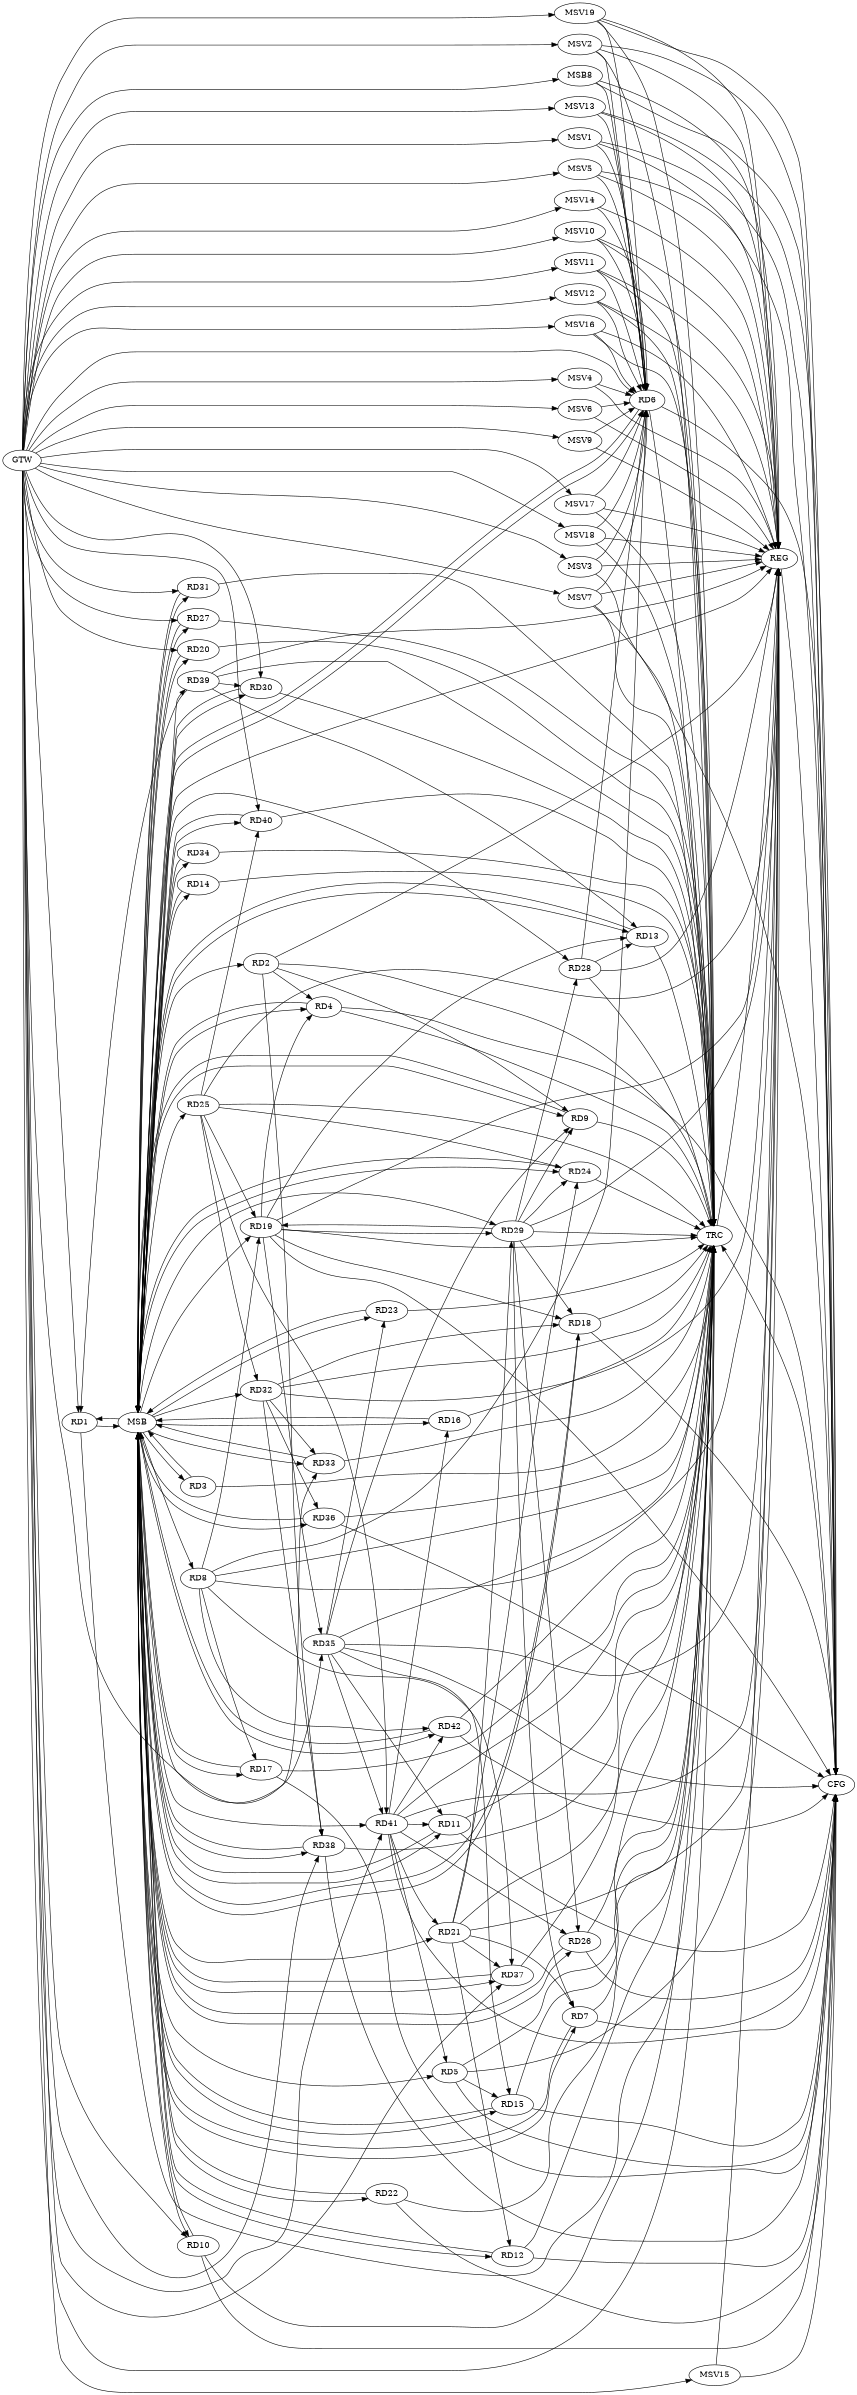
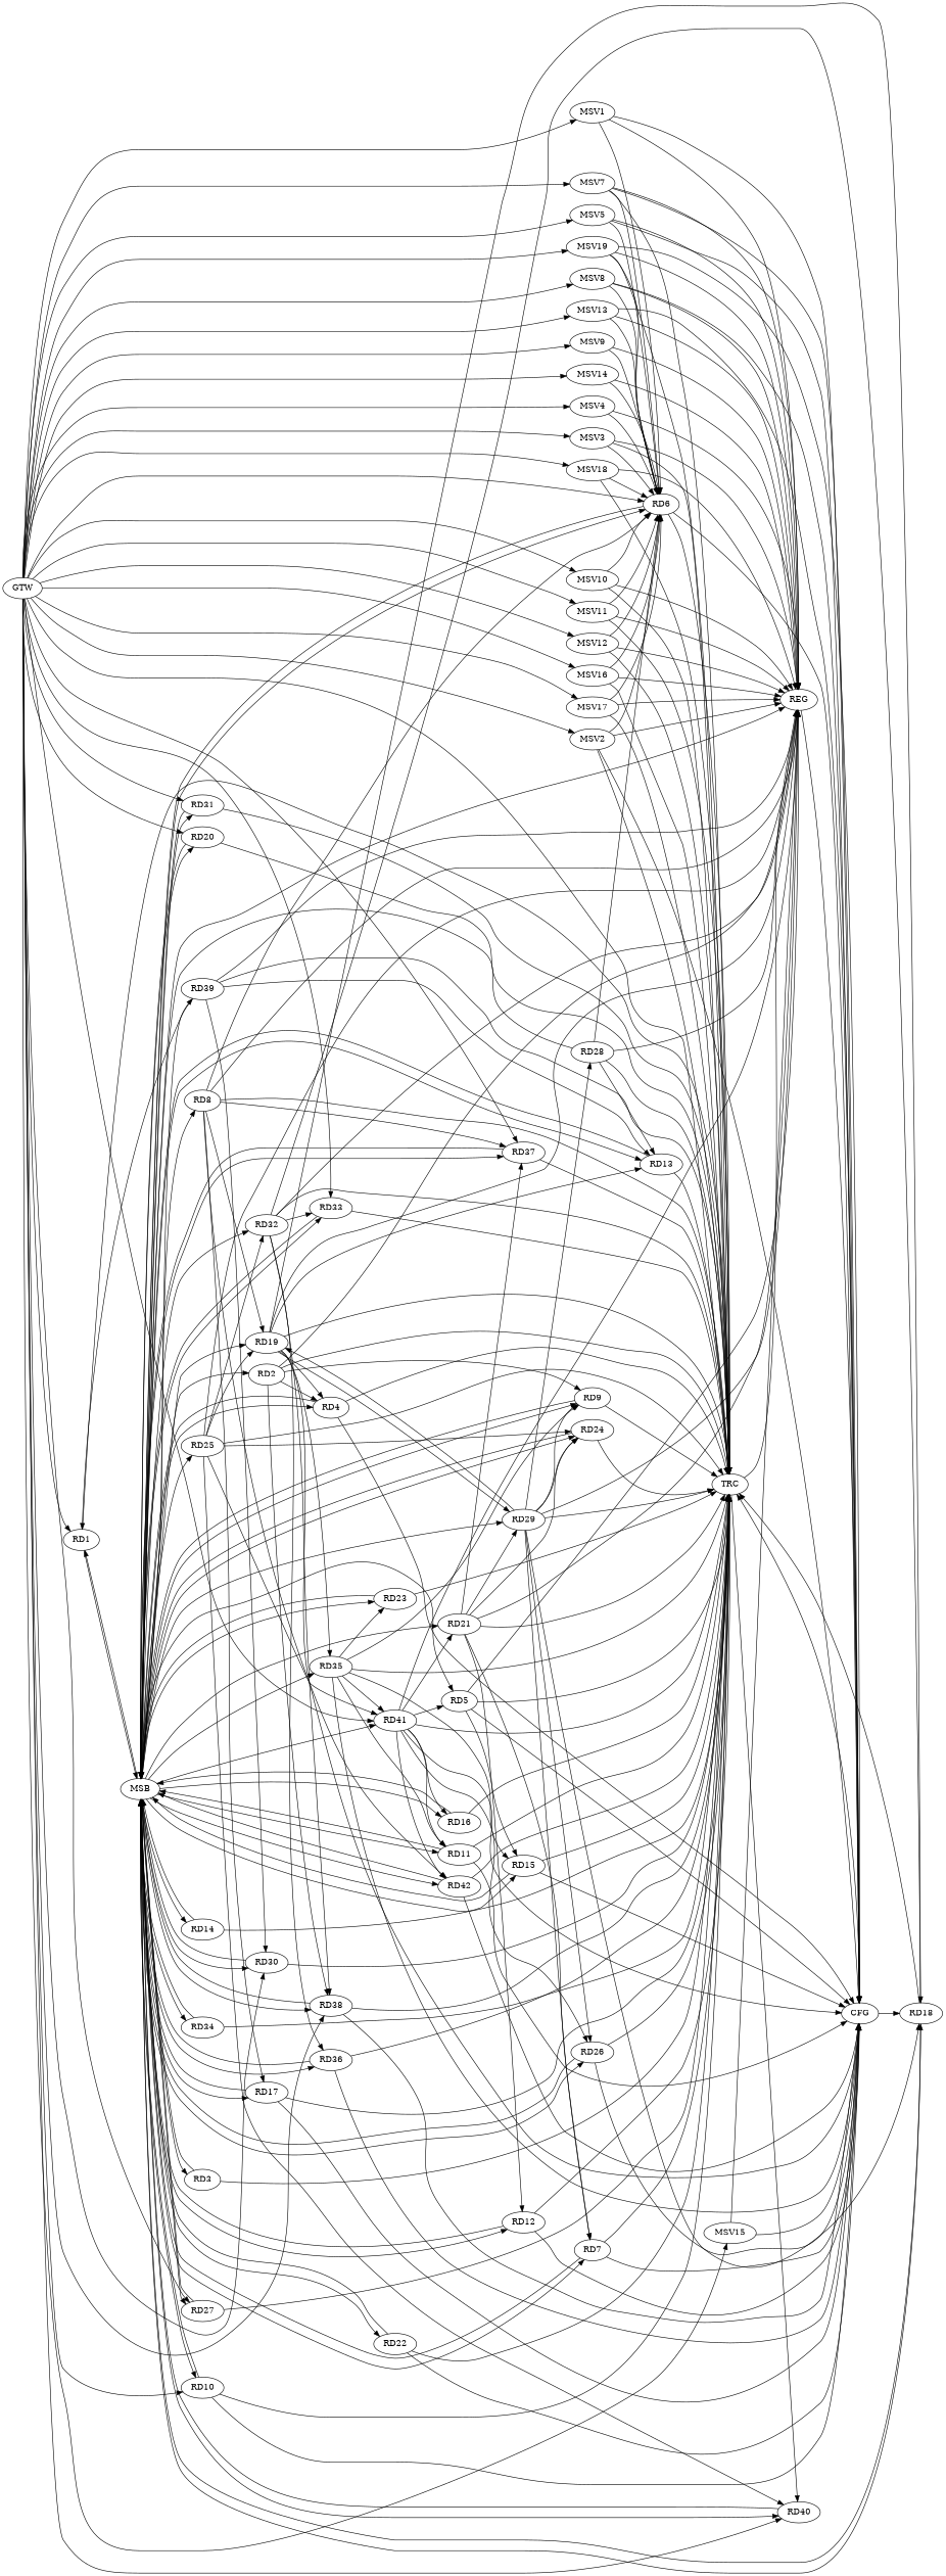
  strict digraph {
    rankdir=LR
    n1 [label=RD1]
    n2 [label=MSB]
    n3 [label=TRC]
    n4 [label=RD2]
    n5 [label=RD4]
    n6 [label=RD9]
    n7 [label=RD38]
    n8 [label=REG]
    n9 [label=RD3]
    n10 [label=RD5]
    n11 [label=RD15]
    n12 [label=RD6]
    n13 [label=RD7]
    n14 [label=RD8]
    n15 [label=RD17]
    n16 [label=RD19]
    n17 [label=RD37]
    n18 [label=RD42]
    n19 [label=RD10]
    n20 [label=RD11]
    n21 [label=RD12]
    n22 [label=RD13]
    n23 [label=RD14]
    n24 [label=RD16]
    n25 [label=RD18]
    n26 [label=RD29]
    n27 [label=RD35]
    n28 [label=RD20]
    n29 [label=RD21]
    n30 [label=RD24]
    n31 [label=RD22]
    n32 [label=RD23]
    n33 [label=RD25]
    n34 [label=RD32]
    n35 [label=RD40]
    n36 [label=RD41]
    n37 [label=RD26]
    n38 [label=RD27]
    n39 [label=RD28]
    n40 [label=RD30]
    n41 [label=RD31]
    n42 [label=RD33]
    n43 [label=RD36]
    n44 [label=RD34]
    n45 [label=RD39]
    n46 [label=CFG]
    n47 [label=GTW]
    n48 [label=MSV1]
    n49 [label=MSV2]
    n50 [label=MSV3]
    n51 [label=MSV4]
    n52 [label=MSV5]
-   n53 [label=MSV6]
    n54 [label=MSV7]
-   n55 [label=MSB8]
+   n55 [label=MSV8]
    n56 [label=MSV9]
    n57 [label=MSV10]
    n58 [label=MSV11]
    n59 [label=MSV12]
    n60 [label=MSV13]
    n61 [label=MSV14]
    n62 [label=MSV15]
    n63 [label=MSV16]
    n64 [label=MSV17]
    n65 [label=MSV18]
    n66 [label=MSV19]
    n1 -> n2
    n1 -> n3
    n2 -> n1
    n2 -> n4
    n2 -> n5
    n2 -> n6
    n2 -> n7
    n2 -> n8
    n2 -> n9
    n2 -> n10
    n2 -> n11
    n2 -> n12
    n2 -> n13
    n2 -> n14
    n2 -> n15
    n2 -> n16
    n2 -> n17
    n2 -> n18
    n2 -> n19
    n2 -> n20
    n2 -> n21
    n2 -> n22
    n2 -> n23
    n2 -> n24
    n2 -> n25
    n2 -> n26
    n2 -> n27
    n2 -> n28
    n2 -> n29
    n2 -> n30
    n2 -> n31
    n2 -> n32
    n2 -> n33
    n2 -> n34
    n2 -> n35
    n2 -> n36
    n2 -> n37
    n2 -> n38
-   n2 -> n39
+   n39 -> n2
    n2 -> n40
    n2 -> n41
    n2 -> n42
    n2 -> n43
    n2 -> n44
    n2 -> n45
    n3 -> n8
    n4 -> n3
    n4 -> n5
    n4 -> n6
    n4 -> n7
    n4 -> n8
    n5 -> n2
    n5 -> n3
    n5 -> n46
    n6 -> n2
    n6 -> n3
    n7 -> n2
    n7 -> n3
    n7 -> n46
    n8 -> n46
    n9 -> n2
    n9 -> n3
    n10 -> n3
    n10 -> n8
    n10 -> n11
    n10 -> n46
    n11 -> n2
    n11 -> n3
    n11 -> n46
    n12 -> n2
    n12 -> n3
    n12 -> n46
    n13 -> n2
    n13 -> n3
    n13 -> n46
    n14 -> n3
    n14 -> n8
    n14 -> n12
    n14 -> n15
    n14 -> n16
    n14 -> n17
    n14 -> n18
    n15 -> n2
    n15 -> n3
    n15 -> n46
    n16 -> n3
    n16 -> n5
    n16 -> n8
    n16 -> n22
    n16 -> n25
    n16 -> n26
    n16 -> n27
    n16 -> n46
    n17 -> n2
    n17 -> n3
    n18 -> n2
    n18 -> n3
    n18 -> n46
    n19 -> n2
    n19 -> n3
    n19 -> n46
    n20 -> n2
    n20 -> n3
    n20 -> n46
    n21 -> n2
    n21 -> n3
    n21 -> n46
    n22 -> n2
    n22 -> n3
    n23 -> n2
    n23 -> n3
    n24 -> n2
    n24 -> n3
    n25 -> n2
    n25 -> n3
-   n25 -> n46
+   n46 -> n25
    n26 -> n3
    n26 -> n6
    n26 -> n8
    n26 -> n13
    n26 -> n16
    n26 -> n25
    n26 -> n30
    n26 -> n37
    n26 -> n39
    n27 -> n3
    n27 -> n6
-   n27 -> n8
    n27 -> n11
    n27 -> n20
    n27 -> n32
    n27 -> n36
    n27 -> n46
    n28 -> n2
    n28 -> n3
    n29 -> n3
    n29 -> n8
    n29 -> n13
    n29 -> n17
    n29 -> n21
    n29 -> n26
    n29 -> n30
    n30 -> n2
    n30 -> n3
    n31 -> n2
    n31 -> n3
    n31 -> n46
    n32 -> n2
    n32 -> n3
    n33 -> n3
    n33 -> n8
    n33 -> n16
    n33 -> n30
    n33 -> n34
    n33 -> n35
    n33 -> n36
    n34 -> n3
    n34 -> n7
    n34 -> n8
    n34 -> n25
    n34 -> n42
    n34 -> n43
    n35 -> n2
-   n35 -> n3
+   n3 -> n35
    n36 -> n3
    n36 -> n8
    n36 -> n10
    n36 -> n18
    n36 -> n20
    n36 -> n24
    n36 -> n29
    n36 -> n37
    n36 -> n46
    n37 -> n2
    n37 -> n3
    n37 -> n46
    n38 -> n2
    n38 -> n3
    n39 -> n3
    n39 -> n8
    n39 -> n12
    n39 -> n22
    n40 -> n2
    n40 -> n3
    n41 -> n2
    n41 -> n3
    n42 -> n2
    n42 -> n3
    n43 -> n2
    n43 -> n3
    n43 -> n46
    n44 -> n2
    n44 -> n3
    n45 -> n1
    n45 -> n3
    n45 -> n8
    n45 -> n22
    n45 -> n40
    n46 -> n3
    n47 -> n1
    n47 -> n3
    n47 -> n7
    n47 -> n12
    n47 -> n17
    n47 -> n19
    n47 -> n28
    n47 -> n35
    n47 -> n36
    n47 -> n38
    n47 -> n40
    n47 -> n41
    n47 -> n42
    n47 -> n48
    n47 -> n49
    n47 -> n50
    n47 -> n51
    n47 -> n52
-   n47 -> n53
    n47 -> n54
    n47 -> n55
    n47 -> n56
    n47 -> n57
    n47 -> n58
    n47 -> n59
    n47 -> n60
    n47 -> n61
    n47 -> n62
    n47 -> n63
    n47 -> n64
    n47 -> n65
    n47 -> n66
    n48 -> n8
    n48 -> n12
    n48 -> n46
    n49 -> n3
    n49 -> n8
    n49 -> n12
    n49 -> n46
    n50 -> n3
    n50 -> n8
    n50 -> n12
    n51 -> n8
    n51 -> n12
    n52 -> n8
    n52 -> n12
    n52 -> n46
-   n53 -> n8
-   n53 -> n12
    n54 -> n3
    n54 -> n8
    n54 -> n12
    n54 -> n46
    n55 -> n8
    n55 -> n12
    n55 -> n46
    n56 -> n8
    n56 -> n12
    n57 -> n3
    n57 -> n8
    n57 -> n12
    n58 -> n3
    n58 -> n8
    n58 -> n12
    n59 -> n3
    n59 -> n8
    n59 -> n12
    n60 -> n8
    n60 -> n12
    n60 -> n46
    n61 -> n8
    n61 -> n12
    n62 -> n8
    n62 -> n46
    n63 -> n3
    n63 -> n8
    n63 -> n12
    n64 -> n3
    n64 -> n8
    n64 -> n12
    n65 -> n3
    n65 -> n8
    n65 -> n12
    n66 -> n3
    n66 -> n8
    n66 -> n12
    n66 -> n46
  }
